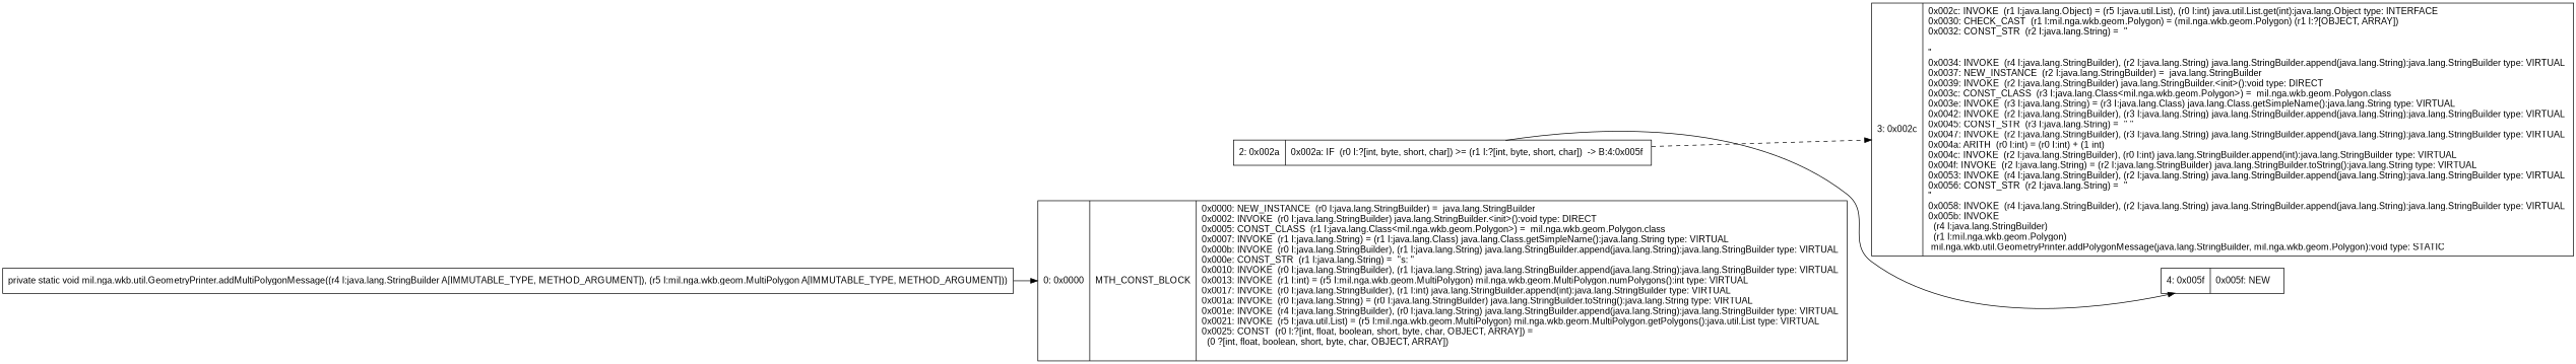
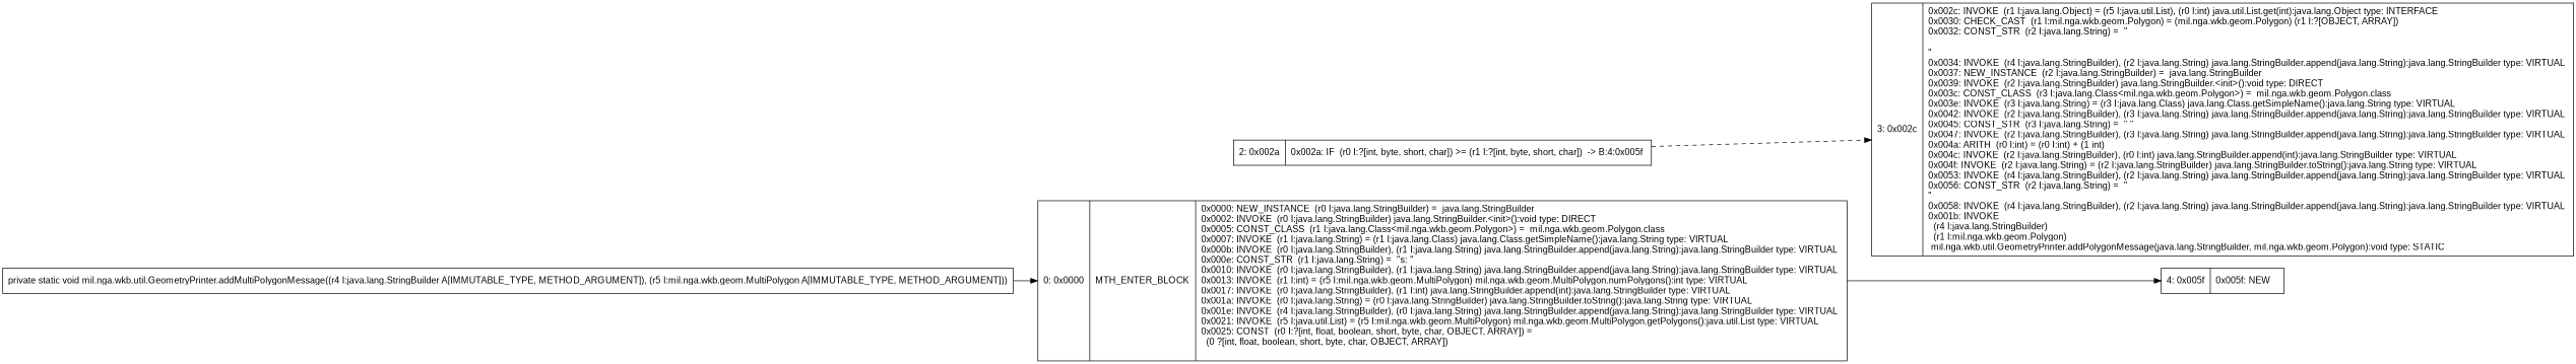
  digraph {
    fontname="Liberation Sans"
    rankdir=LR
    node [fontname="Liberation Sans" shape=record]
    edge [fontname="Liberation Sans"]
-   n1 [label="{0\:\ 0x0000|MTH_CONST_BLOCK\l|0x0000: NEW_INSTANCE  (r0 I:java.lang.StringBuilder) =  java.lang.StringBuilder \l0x0002: INVOKE  (r0 I:java.lang.StringBuilder) java.lang.StringBuilder.\<init\>():void type: DIRECT \l0x0005: CONST_CLASS  (r1 I:java.lang.Class\<mil.nga.wkb.geom.Polygon\>) =  mil.nga.wkb.geom.Polygon.class \l0x0007: INVOKE  (r1 I:java.lang.String) = (r1 I:java.lang.Class) java.lang.Class.getSimpleName():java.lang.String type: VIRTUAL \l0x000b: INVOKE  (r0 I:java.lang.StringBuilder), (r1 I:java.lang.String) java.lang.StringBuilder.append(java.lang.String):java.lang.StringBuilder type: VIRTUAL \l0x000e: CONST_STR  (r1 I:java.lang.String) =  \"s: \" \l0x0010: INVOKE  (r0 I:java.lang.StringBuilder), (r1 I:java.lang.String) java.lang.StringBuilder.append(java.lang.String):java.lang.StringBuilder type: VIRTUAL \l0x0013: INVOKE  (r1 I:int) = (r5 I:mil.nga.wkb.geom.MultiPolygon) mil.nga.wkb.geom.MultiPolygon.numPolygons():int type: VIRTUAL \l0x0017: INVOKE  (r0 I:java.lang.StringBuilder), (r1 I:int) java.lang.StringBuilder.append(int):java.lang.StringBuilder type: VIRTUAL \l0x001a: INVOKE  (r0 I:java.lang.String) = (r0 I:java.lang.StringBuilder) java.lang.StringBuilder.toString():java.lang.String type: VIRTUAL \l0x001e: INVOKE  (r4 I:java.lang.StringBuilder), (r0 I:java.lang.String) java.lang.StringBuilder.append(java.lang.String):java.lang.StringBuilder type: VIRTUAL \l0x0021: INVOKE  (r5 I:java.util.List) = (r5 I:mil.nga.wkb.geom.MultiPolygon) mil.nga.wkb.geom.MultiPolygon.getPolygons():java.util.List type: VIRTUAL \l0x0025: CONST  (r0 I:?[int, float, boolean, short, byte, char, OBJECT, ARRAY]) = \l  (0 ?[int, float, boolean, short, byte, char, OBJECT, ARRAY])\l \l}"]
+   n1 [label="{0\:\ 0x0000|MTH_ENTER_BLOCK\l|0x0000: NEW_INSTANCE  (r0 I:java.lang.StringBuilder) =  java.lang.StringBuilder \l0x0002: INVOKE  (r0 I:java.lang.StringBuilder) java.lang.StringBuilder.\<init\>():void type: DIRECT \l0x0005: CONST_CLASS  (r1 I:java.lang.Class\<mil.nga.wkb.geom.Polygon\>) =  mil.nga.wkb.geom.Polygon.class \l0x0007: INVOKE  (r1 I:java.lang.String) = (r1 I:java.lang.Class) java.lang.Class.getSimpleName():java.lang.String type: VIRTUAL \l0x000b: INVOKE  (r0 I:java.lang.StringBuilder), (r1 I:java.lang.String) java.lang.StringBuilder.append(java.lang.String):java.lang.StringBuilder type: VIRTUAL \l0x000e: CONST_STR  (r1 I:java.lang.String) =  \"s: \" \l0x0010: INVOKE  (r0 I:java.lang.StringBuilder), (r1 I:java.lang.String) java.lang.StringBuilder.append(java.lang.String):java.lang.StringBuilder type: VIRTUAL \l0x0013: INVOKE  (r1 I:int) = (r5 I:mil.nga.wkb.geom.MultiPolygon) mil.nga.wkb.geom.MultiPolygon.numPolygons():int type: VIRTUAL \l0x0017: INVOKE  (r0 I:java.lang.StringBuilder), (r1 I:int) java.lang.StringBuilder.append(int):java.lang.StringBuilder type: VIRTUAL \l0x001a: INVOKE  (r0 I:java.lang.String) = (r0 I:java.lang.StringBuilder) java.lang.StringBuilder.toString():java.lang.String type: VIRTUAL \l0x001e: INVOKE  (r4 I:java.lang.StringBuilder), (r0 I:java.lang.String) java.lang.StringBuilder.append(java.lang.String):java.lang.StringBuilder type: VIRTUAL \l0x0021: INVOKE  (r5 I:java.util.List) = (r5 I:mil.nga.wkb.geom.MultiPolygon) mil.nga.wkb.geom.MultiPolygon.getPolygons():java.util.List type: VIRTUAL \l0x0025: CONST  (r0 I:?[int, float, boolean, short, byte, char, OBJECT, ARRAY]) = \l  (0 ?[int, float, boolean, short, byte, char, OBJECT, ARRAY])\l \l}"]
    n2 [label="{2\:\ 0x002a|0x002a: IF  (r0 I:?[int, byte, short, char]) \>= (r1 I:?[int, byte, short, char])  \-\> B:4:0x005f \l}"]
-   n3 [label="{3\:\ 0x002c|0x002c: INVOKE  (r1 I:java.lang.Object) = (r5 I:java.util.List), (r0 I:int) java.util.List.get(int):java.lang.Object type: INTERFACE \l0x0030: CHECK_CAST  (r1 I:mil.nga.wkb.geom.Polygon) = (mil.nga.wkb.geom.Polygon) (r1 I:?[OBJECT, ARRAY]) \l0x0032: CONST_STR  (r2 I:java.lang.String) =  \"\l\l\" \l0x0034: INVOKE  (r4 I:java.lang.StringBuilder), (r2 I:java.lang.String) java.lang.StringBuilder.append(java.lang.String):java.lang.StringBuilder type: VIRTUAL \l0x0037: NEW_INSTANCE  (r2 I:java.lang.StringBuilder) =  java.lang.StringBuilder \l0x0039: INVOKE  (r2 I:java.lang.StringBuilder) java.lang.StringBuilder.\<init\>():void type: DIRECT \l0x003c: CONST_CLASS  (r3 I:java.lang.Class\<mil.nga.wkb.geom.Polygon\>) =  mil.nga.wkb.geom.Polygon.class \l0x003e: INVOKE  (r3 I:java.lang.String) = (r3 I:java.lang.Class) java.lang.Class.getSimpleName():java.lang.String type: VIRTUAL \l0x0042: INVOKE  (r2 I:java.lang.StringBuilder), (r3 I:java.lang.String) java.lang.StringBuilder.append(java.lang.String):java.lang.StringBuilder type: VIRTUAL \l0x0045: CONST_STR  (r3 I:java.lang.String) =  \" \" \l0x0047: INVOKE  (r2 I:java.lang.StringBuilder), (r3 I:java.lang.String) java.lang.StringBuilder.append(java.lang.String):java.lang.StringBuilder type: VIRTUAL \l0x004a: ARITH  (r0 I:int) = (r0 I:int) + (1 int) \l0x004c: INVOKE  (r2 I:java.lang.StringBuilder), (r0 I:int) java.lang.StringBuilder.append(int):java.lang.StringBuilder type: VIRTUAL \l0x004f: INVOKE  (r2 I:java.lang.String) = (r2 I:java.lang.StringBuilder) java.lang.StringBuilder.toString():java.lang.String type: VIRTUAL \l0x0053: INVOKE  (r4 I:java.lang.StringBuilder), (r2 I:java.lang.String) java.lang.StringBuilder.append(java.lang.String):java.lang.StringBuilder type: VIRTUAL \l0x0056: CONST_STR  (r2 I:java.lang.String) =  \"\l\" \l0x0058: INVOKE  (r4 I:java.lang.StringBuilder), (r2 I:java.lang.String) java.lang.StringBuilder.append(java.lang.String):java.lang.StringBuilder type: VIRTUAL \l0x005b: INVOKE  \l  (r4 I:java.lang.StringBuilder)\l  (r1 I:mil.nga.wkb.geom.Polygon)\l mil.nga.wkb.util.GeometryPrinter.addPolygonMessage(java.lang.StringBuilder, mil.nga.wkb.geom.Polygon):void type: STATIC \l}"]
+   n3 [label="{3\:\ 0x002c|0x002c: INVOKE  (r1 I:java.lang.Object) = (r5 I:java.util.List), (r0 I:int) java.util.List.get(int):java.lang.Object type: INTERFACE \l0x0030: CHECK_CAST  (r1 I:mil.nga.wkb.geom.Polygon) = (mil.nga.wkb.geom.Polygon) (r1 I:?[OBJECT, ARRAY]) \l0x0032: CONST_STR  (r2 I:java.lang.String) =  \"\l\l\" \l0x0034: INVOKE  (r4 I:java.lang.StringBuilder), (r2 I:java.lang.String) java.lang.StringBuilder.append(java.lang.String):java.lang.StringBuilder type: VIRTUAL \l0x0037: NEW_INSTANCE  (r2 I:java.lang.StringBuilder) =  java.lang.StringBuilder \l0x0039: INVOKE  (r2 I:java.lang.StringBuilder) java.lang.StringBuilder.\<init\>():void type: DIRECT \l0x003c: CONST_CLASS  (r3 I:java.lang.Class\<mil.nga.wkb.geom.Polygon\>) =  mil.nga.wkb.geom.Polygon.class \l0x003e: INVOKE  (r3 I:java.lang.String) = (r3 I:java.lang.Class) java.lang.Class.getSimpleName():java.lang.String type: VIRTUAL \l0x0042: INVOKE  (r2 I:java.lang.StringBuilder), (r3 I:java.lang.String) java.lang.StringBuilder.append(java.lang.String):java.lang.StringBuilder type: VIRTUAL \l0x0045: CONST_STR  (r3 I:java.lang.String) =  \" \" \l0x0047: INVOKE  (r2 I:java.lang.StringBuilder), (r3 I:java.lang.String) java.lang.StringBuilder.append(java.lang.String):java.lang.StringBuilder type: VIRTUAL \l0x004a: ARITH  (r0 I:int) = (r0 I:int) + (1 int) \l0x004c: INVOKE  (r2 I:java.lang.StringBuilder), (r0 I:int) java.lang.StringBuilder.append(int):java.lang.StringBuilder type: VIRTUAL \l0x004f: INVOKE  (r2 I:java.lang.String) = (r2 I:java.lang.StringBuilder) java.lang.StringBuilder.toString():java.lang.String type: VIRTUAL \l0x0053: INVOKE  (r4 I:java.lang.StringBuilder), (r2 I:java.lang.String) java.lang.StringBuilder.append(java.lang.String):java.lang.StringBuilder type: VIRTUAL \l0x0056: CONST_STR  (r2 I:java.lang.String) =  \"\l\" \l0x0058: INVOKE  (r4 I:java.lang.StringBuilder), (r2 I:java.lang.String) java.lang.StringBuilder.append(java.lang.String):java.lang.StringBuilder type: VIRTUAL \l0x001b: INVOKE  \l  (r4 I:java.lang.StringBuilder)\l  (r1 I:mil.nga.wkb.geom.Polygon)\l mil.nga.wkb.util.GeometryPrinter.addPolygonMessage(java.lang.StringBuilder, mil.nga.wkb.geom.Polygon):void type: STATIC \l}"]
    n4 [label="{4\:\ 0x005f|0x005f: NEW   \l}"]
    n5 [label="{private static void mil.nga.wkb.util.GeometryPrinter.addMultiPolygonMessage((r4 I:java.lang.StringBuilder A[IMMUTABLE_TYPE, METHOD_ARGUMENT]), (r5 I:mil.nga.wkb.geom.MultiPolygon A[IMMUTABLE_TYPE, METHOD_ARGUMENT])) }"]
    n2 -> n3 [style=dashed]
-   n2 -> n4
+   n1 -> n4
    n5 -> n1
  }
